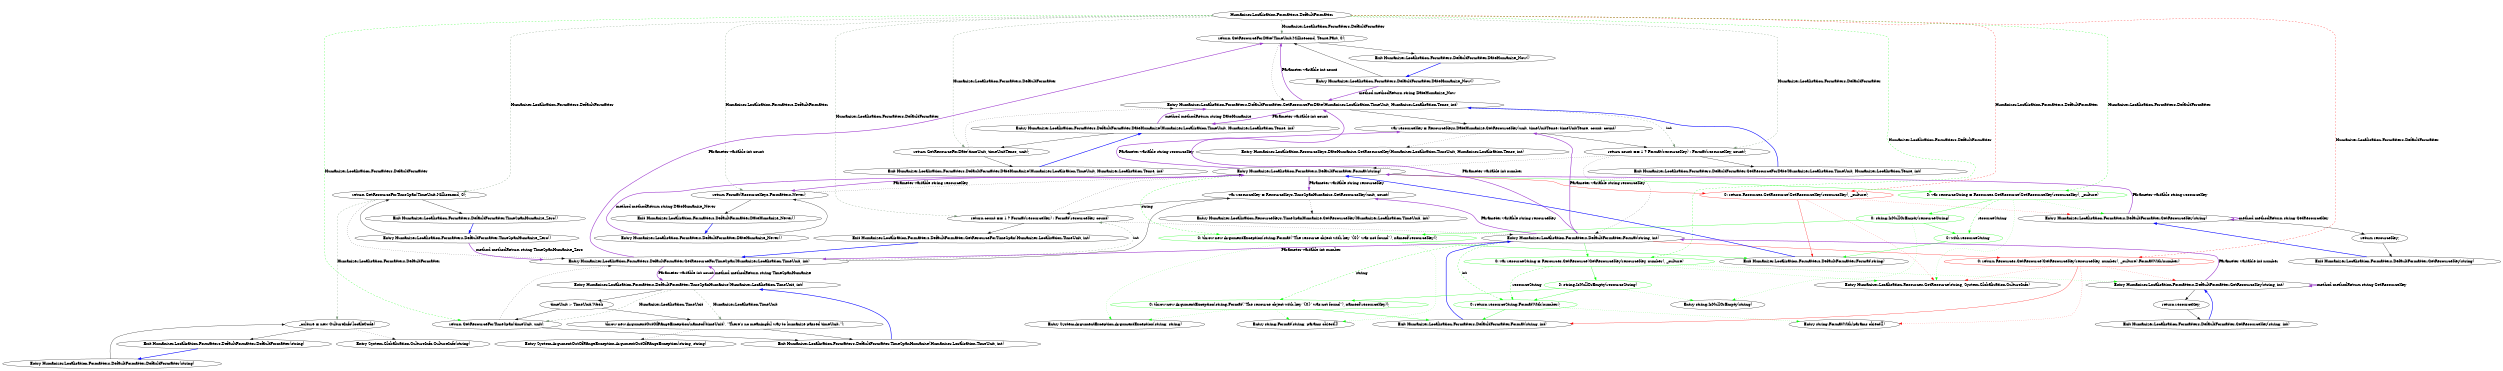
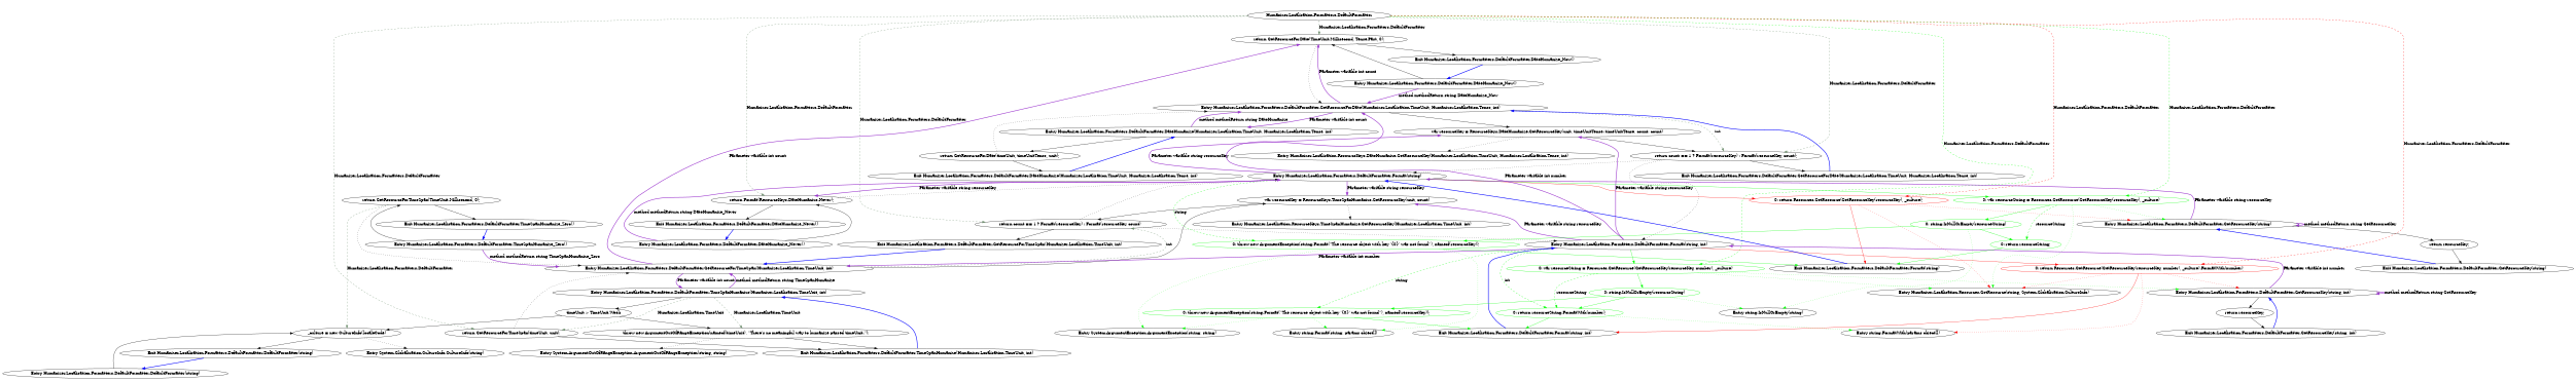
  digraph {
    node [cluster="Humanizer.Localisation.Formatters.DefaultFormatter.Format(string)" span="0-0"]
    edge [style=solid]
    n1 [label="Humanizer.Localisation.Formatters.DefaultFormatter" cluster="" span=""]
    n2 [cluster="Humanizer.Localisation.Formatters.DefaultFormatter.DateHumanize_Now()" label="return GetResourceForDate(TimeUnit.Millisecond, Tense.Past, 0);" span="27-27"]
-   n3 [cluster="Humanizer.Localisation.Formatters.DefaultFormatter.DateHumanize_Never()" label="return Format(ResourceKeys.Formatters.Never);" span="36-36"]
+   n3 [cluster="Humanizer.Localisation.Formatters.DefaultFormatter.DateHumanize_Never()" label="return Format(ResourceKeys.DateHumanize.Never);" span="36-36"]
    n4 [cluster="Humanizer.Localisation.Formatters.DefaultFormatter.DateHumanize(Humanizer.Localisation.TimeUnit, Humanizer.Localisation.Tense, int)" label="return GetResourceForDate(timeUnit, timeUnitTense, unit);" span="48-48"]
    n5 [cluster="Humanizer.Localisation.Formatters.DefaultFormatter.TimeSpanHumanize_Zero()" label="return GetResourceForTimeSpan(TimeUnit.Millisecond, 0);" span="57-57"]
    n6 [cluster="Humanizer.Localisation.Formatters.DefaultFormatter.TimeSpanHumanize(Humanizer.Localisation.TimeUnit, int)" label="return GetResourceForTimeSpan(timeUnit, unit);" span="72-72"]
    n7 [cluster="Humanizer.Localisation.Formatters.DefaultFormatter.GetResourceForDate(Humanizer.Localisation.TimeUnit, Humanizer.Localisation.Tense, int)" label="return count == 1 ? Format(resourceKey) : Format(resourceKey, count);" span="78-78"]
    n8 [cluster="Humanizer.Localisation.Formatters.DefaultFormatter.GetResourceForTimeSpan(Humanizer.Localisation.TimeUnit, int)" label="return count == 1 ? Format(resourceKey) : Format(resourceKey, count);" span="84-84"]
    n9 [color=red community=0 label="0: return Resources.GetResource(GetResourceKey(resourceKey), _culture);" span="94-94"]
    n10 [cluster="Humanizer.Localisation.Formatters.DefaultFormatter.Format(string, int)" color=red community=0 label="0: return Resources.GetResource(GetResourceKey(resourceKey, number), _culture).FormatWith(number);" span="105-105"]
    n11 [color=green community=0 label="0: var resourceString = Resources.GetResource(GetResourceKey(resourceKey), _culture)" span="95-95"]
    n12 [cluster="Humanizer.Localisation.Formatters.DefaultFormatter.Format(string, int)" color=green community=0 label="0: var resourceString = Resources.GetResource(GetResourceKey(resourceKey, number), _culture)" span="112-112"]
    n13 [cluster="Humanizer.Localisation.Formatters.DefaultFormatter.DefaultFormatter(string)" label="_culture = new CultureInfo(localeCode)" span="18-18"]
    n14 [cluster="Humanizer.Localisation.Formatters.DefaultFormatter.DefaultFormatter(string)" label="Exit Humanizer.Localisation.Formatters.DefaultFormatter.DefaultFormatter(string)" span="16-16"]
    n15 [cluster="System.Globalization.CultureInfo.CultureInfo(string)" label="Entry System.Globalization.CultureInfo.CultureInfo(string)"]
    n16 [cluster="Humanizer.Localisation.Formatters.DefaultFormatter.GetResourceForDate(Humanizer.Localisation.TimeUnit, Humanizer.Localisation.Tense, int)" label="Entry Humanizer.Localisation.Formatters.DefaultFormatter.GetResourceForDate(Humanizer.Localisation.TimeUnit, Humanizer.Localisation.Tense, int)" span="75-75"]
    n17 [cluster="Humanizer.Localisation.Formatters.DefaultFormatter.DateHumanize_Now()" label="Exit Humanizer.Localisation.Formatters.DefaultFormatter.DateHumanize_Now()" span="25-25"]
    n18 [label="Entry Humanizer.Localisation.Formatters.DefaultFormatter.Format(string)" span="92-92"]
    n19 [cluster="Humanizer.Localisation.Formatters.DefaultFormatter.DateHumanize_Never()" label="Exit Humanizer.Localisation.Formatters.DefaultFormatter.DateHumanize_Never()" span="34-34"]
    n20 [cluster="Humanizer.Localisation.Formatters.DefaultFormatter.DateHumanize(Humanizer.Localisation.TimeUnit, Humanizer.Localisation.Tense, int)" label="Exit Humanizer.Localisation.Formatters.DefaultFormatter.DateHumanize(Humanizer.Localisation.TimeUnit, Humanizer.Localisation.Tense, int)" span="46-46"]
    n21 [cluster="Humanizer.Localisation.Formatters.DefaultFormatter.GetResourceForTimeSpan(Humanizer.Localisation.TimeUnit, int)" label="Entry Humanizer.Localisation.Formatters.DefaultFormatter.GetResourceForTimeSpan(Humanizer.Localisation.TimeUnit, int)" span="81-81"]
    n22 [cluster="Humanizer.Localisation.Formatters.DefaultFormatter.TimeSpanHumanize_Zero()" label="Exit Humanizer.Localisation.Formatters.DefaultFormatter.TimeSpanHumanize_Zero()" span="55-55"]
    n23 [cluster="Humanizer.Localisation.Formatters.DefaultFormatter.TimeSpanHumanize(Humanizer.Localisation.TimeUnit, int)" label="Exit Humanizer.Localisation.Formatters.DefaultFormatter.TimeSpanHumanize(Humanizer.Localisation.TimeUnit, int)" span="67-67"]
    n24 [cluster="Humanizer.Localisation.Formatters.DefaultFormatter.GetResourceForDate(Humanizer.Localisation.TimeUnit, Humanizer.Localisation.Tense, int)" label="Exit Humanizer.Localisation.Formatters.DefaultFormatter.GetResourceForDate(Humanizer.Localisation.TimeUnit, Humanizer.Localisation.Tense, int)" span="75-75"]
    n25 [cluster="Humanizer.Localisation.Formatters.DefaultFormatter.Format(string, int)" label="Entry Humanizer.Localisation.Formatters.DefaultFormatter.Format(string, int)" span="103-103"]
    n26 [cluster="Humanizer.Localisation.Formatters.DefaultFormatter.GetResourceForTimeSpan(Humanizer.Localisation.TimeUnit, int)" label="Exit Humanizer.Localisation.Formatters.DefaultFormatter.GetResourceForTimeSpan(Humanizer.Localisation.TimeUnit, int)" span="81-81"]
    n27 [label="Exit Humanizer.Localisation.Formatters.DefaultFormatter.Format(string)" span="92-92"]
    n28 [cluster="Humanizer.Localisation.Formatters.DefaultFormatter.GetResourceKey(string)" label="Entry Humanizer.Localisation.Formatters.DefaultFormatter.GetResourceKey(string)" span="124-124"]
    n29 [cluster="Humanizer.Localisation.Resources.GetResource(string, System.Globalization.CultureInfo)" label="Entry Humanizer.Localisation.Resources.GetResource(string, System.Globalization.CultureInfo)" span="19-19"]
    n30 [cluster="Humanizer.Localisation.Formatters.DefaultFormatter.Format(string, int)" label="Exit Humanizer.Localisation.Formatters.DefaultFormatter.Format(string, int)" span="103-103"]
    n31 [cluster="Humanizer.Localisation.Formatters.DefaultFormatter.GetResourceKey(string, int)" label="Entry Humanizer.Localisation.Formatters.DefaultFormatter.GetResourceKey(string, int)" span="114-114"]
    n32 [cluster="string.FormatWith(params object[])" label="Entry string.FormatWith(params object[])" span="15-15"]
    n33 [color=green community=0 label="0: string.IsNullOrEmpty(resourceString)" span="97-97"]
-   n34 [color=green community=0 label="0: with resourceString;" span="100-100"]
+   n34 [color=green community=0 label="0: return resourceString;" span="100-100"]
    n35 [cluster="Humanizer.Localisation.Formatters.DefaultFormatter.Format(string, int)" color=green community=0 label="0: return resourceString.FormatWith(number);" span="117-117"]
    n36 [cluster="Humanizer.Localisation.Formatters.DefaultFormatter.Format(string, int)" color=green community=0 label="0: string.IsNullOrEmpty(resourceString)" span="114-114"]
    n37 [cluster="Humanizer.Localisation.Formatters.DefaultFormatter.DefaultFormatter(string)" label="Entry Humanizer.Localisation.Formatters.DefaultFormatter.DefaultFormatter(string)" span="16-16"]
    n38 [cluster="Humanizer.Localisation.Formatters.DefaultFormatter.DateHumanize_Now()" label="Entry Humanizer.Localisation.Formatters.DefaultFormatter.DateHumanize_Now()" span="25-25"]
    n39 [cluster="Humanizer.Localisation.Formatters.DefaultFormatter.DateHumanize(Humanizer.Localisation.TimeUnit, Humanizer.Localisation.Tense, int)" label="Entry Humanizer.Localisation.Formatters.DefaultFormatter.DateHumanize(Humanizer.Localisation.TimeUnit, Humanizer.Localisation.Tense, int)" span="46-46"]
    n40 [cluster="Humanizer.Localisation.Formatters.DefaultFormatter.GetResourceForDate(Humanizer.Localisation.TimeUnit, Humanizer.Localisation.Tense, int)" label="var resourceKey = ResourceKeys.DateHumanize.GetResourceKey(unit, timeUnitTense: timeUnitTense, count: count)" span="77-77"]
    n41 [cluster="Humanizer.Localisation.ResourceKeys.DateHumanize.GetResourceKey(Humanizer.Localisation.TimeUnit, Humanizer.Localisation.Tense, int)" label="Entry Humanizer.Localisation.ResourceKeys.DateHumanize.GetResourceKey(Humanizer.Localisation.TimeUnit, Humanizer.Localisation.Tense, int)" span="35-35"]
    n42 [cluster="Humanizer.Localisation.Formatters.DefaultFormatter.DateHumanize_Never()" label="Entry Humanizer.Localisation.Formatters.DefaultFormatter.DateHumanize_Never()" span="34-34"]
    n43 [cluster="Humanizer.Localisation.Formatters.DefaultFormatter.GetResourceForTimeSpan(Humanizer.Localisation.TimeUnit, int)" label="var resourceKey = ResourceKeys.TimeSpanHumanize.GetResourceKey(unit, count)" span="83-83"]
    n44 [color=green community=0 label="0: throw new ArgumentException(string.Format(''The resource object with key '{0}' was not found''), nameof(resourceKey));" span="98-98"]
    n45 [cluster="Humanizer.Localisation.ResourceKeys.TimeSpanHumanize.GetResourceKey(Humanizer.Localisation.TimeUnit, int)" label="Entry Humanizer.Localisation.ResourceKeys.TimeSpanHumanize.GetResourceKey(Humanizer.Localisation.TimeUnit, int)" span="22-22"]
    n46 [cluster="System.ArgumentException.ArgumentException(string, string)" label="Entry System.ArgumentException.ArgumentException(string, string)"]
    n47 [cluster="string.Format(string, params object[])" label="Entry string.Format(string, params object[])"]
    n48 [cluster="Humanizer.Localisation.Formatters.DefaultFormatter.TimeSpanHumanize_Zero()" label="Entry Humanizer.Localisation.Formatters.DefaultFormatter.TimeSpanHumanize_Zero()" span="55-55"]
    n49 [cluster="Humanizer.Localisation.Formatters.DefaultFormatter.TimeSpanHumanize(Humanizer.Localisation.TimeUnit, int)" label="Entry Humanizer.Localisation.Formatters.DefaultFormatter.TimeSpanHumanize(Humanizer.Localisation.TimeUnit, int)" span="67-67"]
    n50 [cluster="Humanizer.Localisation.Formatters.DefaultFormatter.TimeSpanHumanize(Humanizer.Localisation.TimeUnit, int)" label="timeUnit > TimeUnit.Week" span="69-69"]
    n51 [cluster="Humanizer.Localisation.Formatters.DefaultFormatter.TimeSpanHumanize(Humanizer.Localisation.TimeUnit, int)" label="throw new ArgumentOutOfRangeException(nameof(timeUnit), ''There's no meaningful way to humanize passed timeUnit.'');" span="70-70"]
    n52 [cluster="System.ArgumentOutOfRangeException.ArgumentOutOfRangeException(string, string)" label="Entry System.ArgumentOutOfRangeException.ArgumentOutOfRangeException(string, string)"]
    n53 [cluster="Humanizer.Localisation.Formatters.DefaultFormatter.Format(string, int)" color=green community=0 label="0: throw new ArgumentException(string.Format(''The resource object with key '{0}' was not found''), nameof(resourceKey));" span="115-115"]
    n54 [cluster="Humanizer.Localisation.Formatters.DefaultFormatter.GetResourceKey(string)" label="return resourceKey;" span="126-126"]
    n55 [cluster="Humanizer.Localisation.Formatters.DefaultFormatter.GetResourceKey(string)" label="Exit Humanizer.Localisation.Formatters.DefaultFormatter.GetResourceKey(string)" span="124-124"]
    n56 [cluster="Humanizer.Localisation.Formatters.DefaultFormatter.GetResourceKey(string, int)" label="return resourceKey;" span="116-116"]
    n57 [cluster="Humanizer.Localisation.Formatters.DefaultFormatter.GetResourceKey(string, int)" label="Exit Humanizer.Localisation.Formatters.DefaultFormatter.GetResourceKey(string, int)" span="114-114"]
    n58 [cluster="string.IsNullOrEmpty(string)" label="Entry string.IsNullOrEmpty(string)"]
    n1 -> n2 [color=darkseagreen4 label="Humanizer.Localisation.Formatters.DefaultFormatter" style=dashed]
    n1 -> n3 [color=darkseagreen4 label="Humanizer.Localisation.Formatters.DefaultFormatter" style=dashed]
-   n1 -> n4 [color=darkseagreen4 label="Humanizer.Localisation.Formatters.DefaultFormatter" style=dashed]
-   n1 -> n5 [color=darkseagreen4 label="Humanizer.Localisation.Formatters.DefaultFormatter" style=dashed]
-   n1 -> n6 [color=green label="Humanizer.Localisation.Formatters.DefaultFormatter" style=dashed]
+   n1 -> n6 [color=darkseagreen4 label="Humanizer.Localisation.Formatters.DefaultFormatter" style=dashed]
    n1 -> n7 [color=darkseagreen4 label="Humanizer.Localisation.Formatters.DefaultFormatter" style=dashed]
    n1 -> n8 [color=darkseagreen4 label="Humanizer.Localisation.Formatters.DefaultFormatter" style=dashed]
    n1 -> n9 [color=red label="Humanizer.Localisation.Formatters.DefaultFormatter" style=dashed]
    n1 -> n10 [color=red label="Humanizer.Localisation.Formatters.DefaultFormatter" style=dashed]
    n1 -> n11 [color=green label="Humanizer.Localisation.Formatters.DefaultFormatter" style=dashed]
    n1 -> n12 [color=green label="Humanizer.Localisation.Formatters.DefaultFormatter" style=dashed]
    n2 -> n16 [style=dotted]
    n2 -> n17
    n3 -> n18 [style=dotted]
    n3 -> n19
    n4 -> n16 [style=dotted]
    n4 -> n20
    n5 -> n13 [color=darkseagreen4 label="Humanizer.Localisation.Formatters.DefaultFormatter" style=dashed]
    n5 -> n21 [style=dotted]
    n5 -> n22
    n6 -> n21 [style=dotted]
    n6 -> n23
    n7 -> n18 [style=dotted]
    n7 -> n24
    n7 -> n25 [style=dotted]
    n8 -> n18 [style=dotted]
    n8 -> n25 [style=dotted]
    n8 -> n26
    n9 -> n27 [color=red]
    n9 -> n28 [color=red style=dotted]
    n9 -> n29 [color=red style=dotted]
    n10 -> n29 [color=red style=dotted]
    n10 -> n30 [color=red]
    n10 -> n31 [color=red style=dotted]
    n10 -> n32 [color=red style=dotted]
    n11 -> n28 [color=green style=dotted]
    n11 -> n29 [color=green style=dotted]
    n11 -> n33 [color=green]
    n11 -> n34 [color=green label=resourceString style=dashed]
    n12 -> n29 [color=green style=dotted]
    n12 -> n31 [color=green style=dotted]
    n12 -> n35 [color=green label=resourceString style=dashed]
    n12 -> n36 [color=green]
    n13 -> n14
    n13 -> n15 [style=dotted]
    n14 -> n37 [color=blue style=bold]
    n16 -> n2 [color=darkorchid label="Parameter variable int count" style=bold]
    n16 -> n7 [color=darkseagreen4 label=int style=dashed]
    n16 -> n39 [color=darkorchid label="Parameter variable int count" style=bold]
    n16 -> n40
    n17 -> n38 [color=blue style=bold]
    n18 -> n3 [color=darkorchid label="Parameter variable string resourceKey" style=bold]
    n18 -> n9 [color=red]
    n18 -> n11 [color=green]
    n18 -> n40 [color=darkorchid label="Parameter variable string resourceKey" style=bold]
    n18 -> n43 [color=darkorchid label="Parameter variable string resourceKey" style=bold]
    n18 -> n44 [color=green label=string style=dashed]
    n19 -> n42 [color=blue style=bold]
    n20 -> n39 [color=blue style=bold]
    n21 -> n2 [color=darkorchid label="Parameter variable int count" style=bold]
    n21 -> n8 [color=darkseagreen4 label=int style=dashed]
    n21 -> n43
    n21 -> n49 [color=darkorchid label="Parameter variable int count" style=bold]
    n22 -> n48 [color=blue style=bold]
    n23 -> n49 [color=blue style=bold]
    n24 -> n16 [color=blue style=bold]
    n25 -> n10 [color=red]
    n25 -> n12 [color=green]
    n25 -> n16 [color=darkorchid label="Parameter variable int number" style=bold]
    n25 -> n21 [color=darkorchid label="Parameter variable int number" style=bold]
    n25 -> n35 [color=green label=int style=dashed]
    n25 -> n40 [color=darkorchid label="Parameter variable string resourceKey" style=bold]
    n25 -> n43 [color=darkorchid label="Parameter variable string resourceKey" style=bold]
    n25 -> n53 [color=green label=string style=dashed]
    n26 -> n21 [color=blue style=bold]
    n27 -> n18 [color=blue style=bold]
    n28 -> n18 [color=darkorchid label="Parameter variable string resourceKey" style=bold]
    n28 -> n28 [color=darkorchid label="method methodReturn string GetResourceKey" style=bold]
    n28 -> n54
    n30 -> n25 [color=blue style=bold]
    n31 -> n25 [color=darkorchid label="Parameter variable int number" style=bold]
    n31 -> n31 [color=darkorchid label="method methodReturn string GetResourceKey" style=bold]
    n31 -> n56
    n33 -> n34 [color=green]
    n33 -> n44 [color=green]
    n33 -> n58 [color=green style=dotted]
    n34 -> n27 [color=green]
    n35 -> n30 [color=green]
    n35 -> n32 [color=green style=dotted]
    n36 -> n35 [color=green]
    n36 -> n53 [color=green]
    n36 -> n58 [color=green style=dotted]
    n37 -> n13
    n38 -> n2
    n38 -> n16 [color=darkorchid label="method methodReturn string DateHumanize_Now" style=bold]
    n39 -> n4
    n39 -> n16 [color=darkorchid label="method methodReturn string DateHumanize" style=bold]
    n40 -> n7
    n40 -> n41 [style=dotted]
    n42 -> n3
    n42 -> n18 [color=darkorchid label="method methodReturn string DateHumanize_Never" style=bold]
    n43 -> n8
    n43 -> n45 [style=dotted]
    n44 -> n27 [color=green]
    n44 -> n46 [color=green style=dotted]
    n44 -> n47 [color=green style=dotted]
    n48 -> n5
    n48 -> n21 [color=darkorchid label="method methodReturn string TimeSpanHumanize_Zero" style=bold]
    n49 -> n6 [color=darkseagreen4 label="Humanizer.Localisation.TimeUnit" style=dashed]
    n49 -> n21 [color=darkorchid label="method methodReturn string TimeSpanHumanize" style=bold]
    n49 -> n50
    n49 -> n51 [color=darkseagreen4 label="Humanizer.Localisation.TimeUnit" style=dashed]
-   n50 -> n6
+   n50 -> n13
    n50 -> n51
    n51 -> n23
    n51 -> n52 [style=dotted]
    n53 -> n30 [color=green]
    n53 -> n46 [color=green style=dotted]
    n53 -> n47 [color=green style=dotted]
    n54 -> n55
    n55 -> n28 [color=blue style=bold]
    n56 -> n57
    n57 -> n31 [color=blue style=bold]
  }
